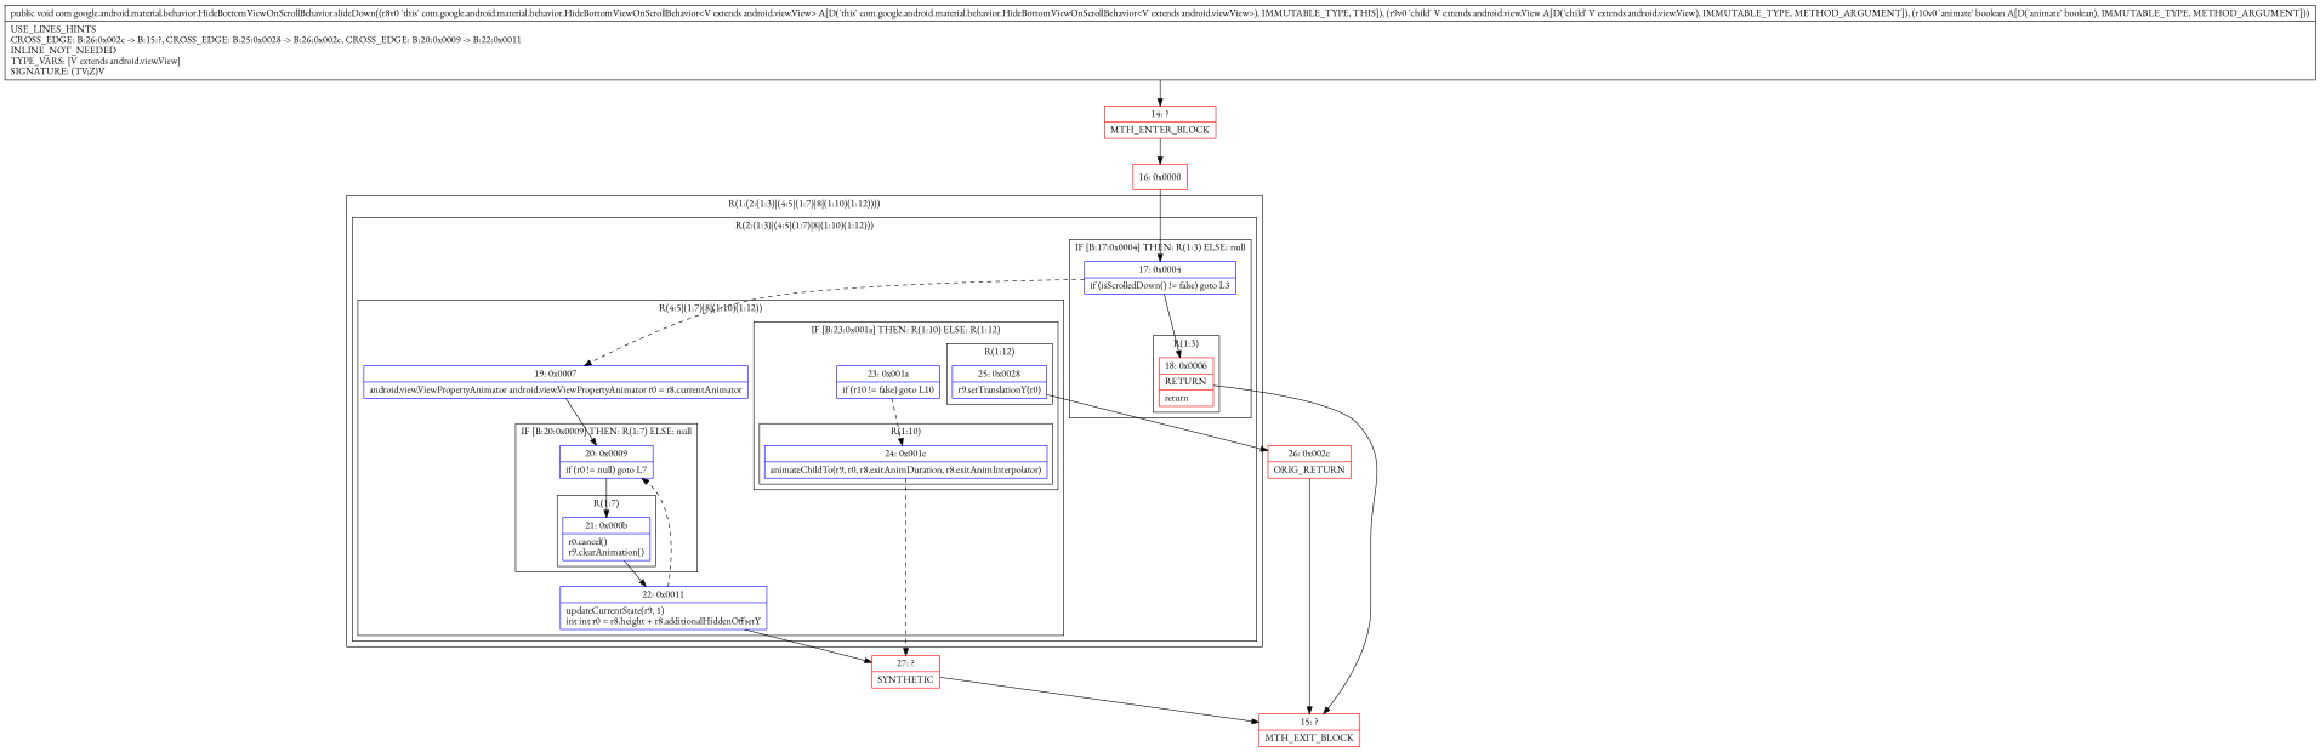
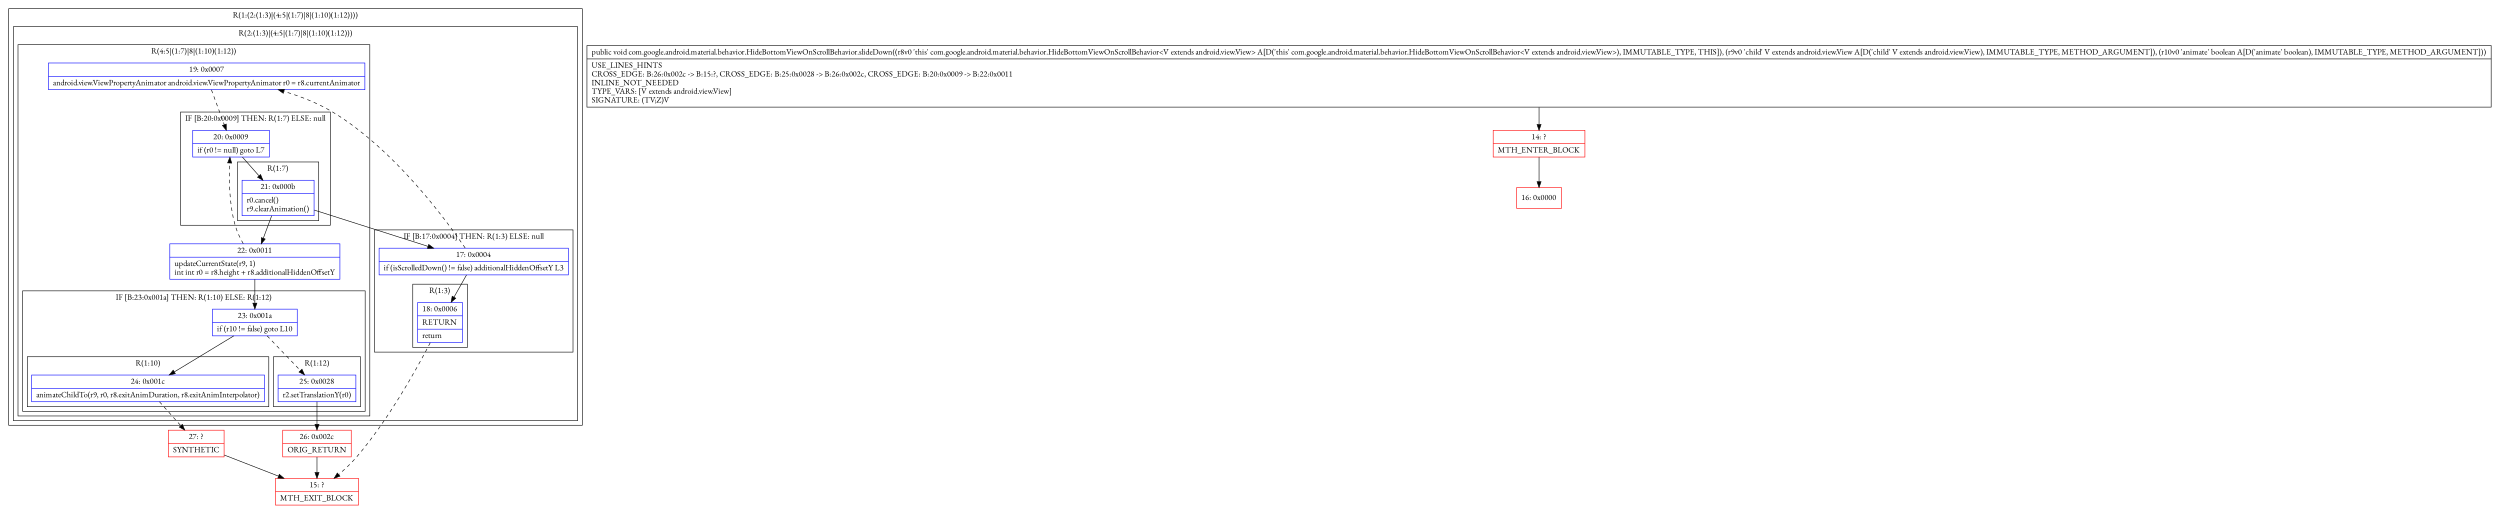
  digraph {
    fontname="EB Garamond"
    node [color=blue fontname="EB Garamond" shape=record]
    edge [fontname="EB Garamond"]
-   n1 [color=red label="{18\:\ 0x0006|RETURN\l|return\l}"]
-   n2 [label="{17\:\ 0x0004|if (isScrolledDown() != false) goto L3\l}"]
+   n1 [label="{18\:\ 0x0006|RETURN\l|return\l}"]
+   n2 [label="{17\:\ 0x0004|if (isScrolledDown() != false) additionalHiddenOffsetY L3\l}"]
    n3 [label="{21\:\ 0x000b|r0.cancel()\lr9.clearAnimation()\l}"]
    n4 [label="{20\:\ 0x0009|if (r0 != null) goto L7\l}"]
    n5 [label="{24\:\ 0x001c|animateChildTo(r9, r0, r8.exitAnimDuration, r8.exitAnimInterpolator)\l}"]
-   n6 [label="{25\:\ 0x0028|r9.setTranslationY(r0)\l}"]
+   n6 [label="{25\:\ 0x0028|r2.setTranslationY(r0)\l}"]
    n7 [label="{23\:\ 0x001a|if (r10 != false) goto L10\l}"]
    n8 [label="{19\:\ 0x0007|android.view.ViewPropertyAnimator android.view.ViewPropertyAnimator r0 = r8.currentAnimator\l}"]
    n9 [label="{22\:\ 0x0011|updateCurrentState(r9, 1)\lint int r0 = r8.height + r8.additionalHiddenOffsetY\l}"]
    n10 [color=red label="{15\:\ ?|MTH_EXIT_BLOCK\l}"]
    n11 [color=red label="{27\:\ ?|SYNTHETIC\l}"]
    n12 [color=red label="{26\:\ 0x002c|ORIG_RETURN\l}"]
    n13 [color=red label="{14\:\ ?|MTH_ENTER_BLOCK\l}"]
    n14 [color=red label="{16\:\ 0x0000}"]
    n15 [label="{public void com.google.android.material.behavior.HideBottomViewOnScrollBehavior.slideDown((r8v0 'this' com.google.android.material.behavior.HideBottomViewOnScrollBehavior\<V extends android.view.View\> A[D('this' com.google.android.material.behavior.HideBottomViewOnScrollBehavior\<V extends android.view.View\>), IMMUTABLE_TYPE, THIS]), (r9v0 'child' V extends android.view.View A[D('child' V extends android.view.View), IMMUTABLE_TYPE, METHOD_ARGUMENT]), (r10v0 'animate' boolean A[D('animate' boolean), IMMUTABLE_TYPE, METHOD_ARGUMENT]))  | USE_LINES_HINTS\lCROSS_EDGE: B:26:0x002c \-\> B:15:?, CROSS_EDGE: B:25:0x0028 \-\> B:26:0x002c, CROSS_EDGE: B:20:0x0009 \-\> B:22:0x0011\lINLINE_NOT_NEEDED\lTYPE_VARS: [V extends android.view.View]\lSIGNATURE: (TV;Z)V\l}" color=""]
    subgraph cluster_1 {
      label="R(1:(2:(1:3)|(4:5|(1:7)|8|(1:10)(1:12))))"
      subgraph cluster_2 {
        label="R(2:(1:3)|(4:5|(1:7)|8|(1:10)(1:12)))"
        subgraph cluster_3 {
          label="IF [B:17:0x0004] THEN: R(1:3) ELSE: null"
          n2
          subgraph cluster_4 {
            label="R(1:3)"
            n1
          }
        }
        subgraph cluster_5 {
          label="R(4:5|(1:7)|8|(1:10)(1:12))"
          n8
          n9
          subgraph cluster_6 {
            label="IF [B:20:0x0009] THEN: R(1:7) ELSE: null"
            n4
            subgraph cluster_7 {
              label="R(1:7)"
              n3
            }
          }
          subgraph cluster_8 {
            label="IF [B:23:0x001a] THEN: R(1:10) ELSE: R(1:12)"
            n7
            subgraph cluster_9 {
              label="R(1:10)"
              n5
            }
            subgraph cluster_10 {
              label="R(1:12)"
              n6
            }
          }
        }
      }
    }
-   n1 -> n10
+   n1 -> n10 [style=dashed]
    n2 -> n1
    n2 -> n8 [style=dashed]
    n3 -> n9
    n4 -> n3
    n5 -> n11 [style=dashed]
    n6 -> n12
-   n7 -> n5 [style=dashed]
-   n8 -> n4
+   n7 -> n5
+   n7 -> n6 [style=dashed]
+   n8 -> n4 [style=dashed]
    n9 -> n4 [style=dashed]
-   n9 -> n11
+   n9 -> n7
    n11 -> n10
    n12 -> n10
    n13 -> n14
-   n14 -> n2
+   n3 -> n2
    n15 -> n13
  }
